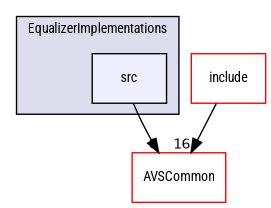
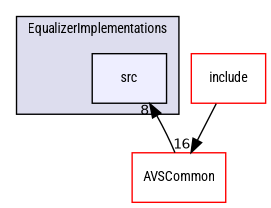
  digraph {
    compound=true
    fontname="Roboto Condensed"
    node [fillcolor=white fontname="Roboto Condensed" fontsize=10 shape=box style=filled color=red]
    edge [fontname="Roboto Condensed" labeldistance=1.5 labelfontname=Helvetica labelfontsize=10]
    n1 [fillcolor="#eeeeff" label=src pencolor=black color=""]
    n2 [label=AVSCommon]
    n3 [label=include]
    subgraph cluster_1 {
      bgcolor="#ddddee"
      fontsize=10
      label=EqualizerImplementations
      pencolor=black
      n1
    }
-   n1 -> n2 [headlabel=8]
+   n2 -> n1 [headlabel=8]
    n3 -> n2 [headlabel=16]
  }
